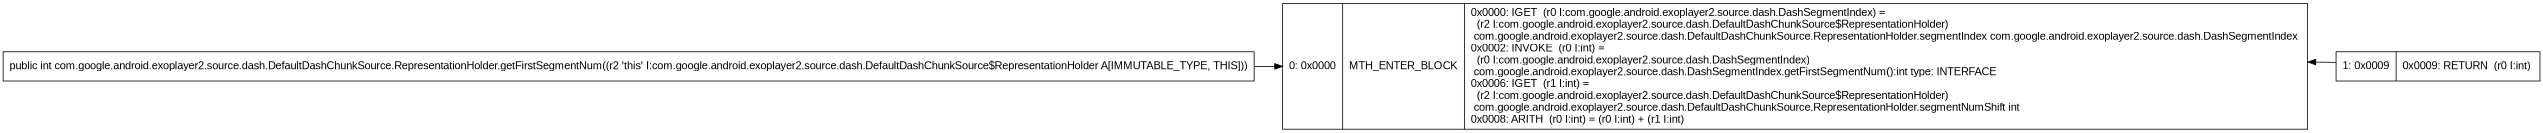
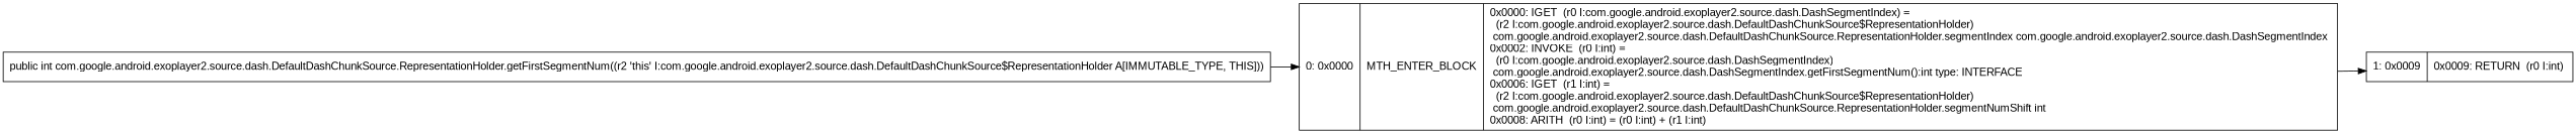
  digraph {
    rankdir=LR
    fontname="Liberation Sans"
    node [shape=record fontname="Liberation Sans"]
    edge [fontname="Liberation Sans"]
    n1 [label="{0\:\ 0x0000|MTH_ENTER_BLOCK\l|0x0000: IGET  (r0 I:com.google.android.exoplayer2.source.dash.DashSegmentIndex) = \l  (r2 I:com.google.android.exoplayer2.source.dash.DefaultDashChunkSource$RepresentationHolder)\l com.google.android.exoplayer2.source.dash.DefaultDashChunkSource.RepresentationHolder.segmentIndex com.google.android.exoplayer2.source.dash.DashSegmentIndex \l0x0002: INVOKE  (r0 I:int) = \l  (r0 I:com.google.android.exoplayer2.source.dash.DashSegmentIndex)\l com.google.android.exoplayer2.source.dash.DashSegmentIndex.getFirstSegmentNum():int type: INTERFACE \l0x0006: IGET  (r1 I:int) = \l  (r2 I:com.google.android.exoplayer2.source.dash.DefaultDashChunkSource$RepresentationHolder)\l com.google.android.exoplayer2.source.dash.DefaultDashChunkSource.RepresentationHolder.segmentNumShift int \l0x0008: ARITH  (r0 I:int) = (r0 I:int) + (r1 I:int) \l}"]
    n2 [label="{1\:\ 0x0009|0x0009: RETURN  (r0 I:int) \l}"]
    n3 [label="{public int com.google.android.exoplayer2.source.dash.DefaultDashChunkSource.RepresentationHolder.getFirstSegmentNum((r2 'this' I:com.google.android.exoplayer2.source.dash.DefaultDashChunkSource$RepresentationHolder A[IMMUTABLE_TYPE, THIS])) }"]
-   n2 -> n1
+   n1 -> n2
    n3 -> n1
  }
